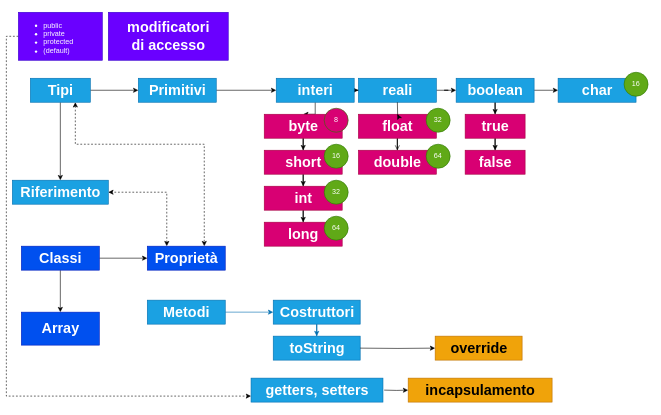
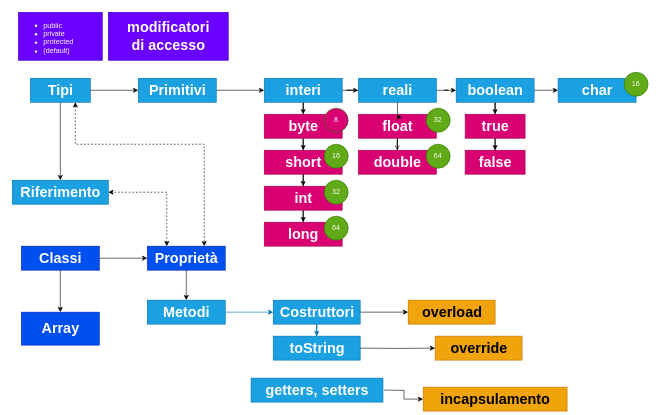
  <mxCell id="0" />
  <mxCell id="1" parent="0" />
  <mxCell id="2" value="" style="edgeStyle=orthogonalEdgeStyle;rounded=0;orthogonalLoop=1;jettySize=auto;html=1;" edge="1" parent="1" source="5" target="7"><mxGeometry relative="1" as="geometry" /></mxCell>
  <mxCell id="3" value="" style="edgeStyle=orthogonalEdgeStyle;rounded=0;orthogonalLoop=1;jettySize=auto;html=1;" edge="1" parent="1" source="5" target="8"><mxGeometry relative="1" as="geometry" /></mxCell>
  <mxCell id="4" style="edgeStyle=orthogonalEdgeStyle;rounded=0;orthogonalLoop=1;jettySize=auto;html=1;exitX=0.75;exitY=1;exitDx=0;exitDy=0;dashed=1;startArrow=classic;startFill=1;" edge="1" parent="1" source="5" target="14"><mxGeometry relative="1" as="geometry"><Array as="points"><mxPoint x="125" y="240" /><mxPoint x="340" y="240" /></Array></mxGeometry></mxCell>
  <mxCell id="5" value="Tipi" style="text;strokeColor=#006EAF;fillColor=#1ba1e2;html=1;fontSize=24;fontStyle=1;verticalAlign=middle;align=center;fontColor=#ffffff;" vertex="1" parent="1"><mxGeometry x="50" y="130" width="100" height="40" as="geometry" /></mxCell>
  <mxCell id="6" value="" style="edgeStyle=orthogonalEdgeStyle;rounded=0;orthogonalLoop=1;jettySize=auto;html=1;" edge="1" parent="1" source="7" target="24"><mxGeometry relative="1" as="geometry" /></mxCell>
  <mxCell id="7" value="Primitivi" style="text;strokeColor=#006EAF;fillColor=#1ba1e2;html=1;fontSize=24;fontStyle=1;verticalAlign=middle;align=center;fontColor=#ffffff;" vertex="1" parent="1"><mxGeometry x="230" y="130" width="130" height="40" as="geometry" /></mxCell>
  <mxCell id="8" value="Riferimento" style="text;strokeColor=#006EAF;fillColor=#1ba1e2;html=1;fontSize=24;fontStyle=1;verticalAlign=middle;align=center;fontColor=#ffffff;" vertex="1" parent="1"><mxGeometry x="20" y="300" width="160" height="40" as="geometry" /></mxCell>
  <mxCell id="9" value="" style="edgeStyle=orthogonalEdgeStyle;rounded=0;orthogonalLoop=1;jettySize=auto;html=1;" edge="1" parent="1" source="11" target="14"><mxGeometry relative="1" as="geometry" /></mxCell>
  <mxCell id="10" value="" style="edgeStyle=orthogonalEdgeStyle;rounded=0;orthogonalLoop=1;jettySize=auto;html=1;" edge="1" parent="1" source="11" target="21"><mxGeometry relative="1" as="geometry" /></mxCell>
  <mxCell id="11" value="Classi" style="text;strokeColor=#001DBC;fillColor=#0050ef;html=1;fontSize=24;fontStyle=1;verticalAlign=middle;align=center;fontColor=#ffffff;" vertex="1" parent="1"><mxGeometry x="35" y="410" width="130" height="40" as="geometry" /></mxCell>
+ <mxCell id="12" value="" style="edgeStyle=orthogonalEdgeStyle;rounded=0;orthogonalLoop=1;jettySize=auto;html=1;" edge="1" parent="1" source="14" target="16"><mxGeometry relative="1" as="geometry" /></mxCell>
  <mxCell id="13" style="edgeStyle=orthogonalEdgeStyle;rounded=0;orthogonalLoop=1;jettySize=auto;html=1;exitX=0.25;exitY=0;exitDx=0;exitDy=0;entryX=1;entryY=0.5;entryDx=0;entryDy=0;startArrow=classic;startFill=1;dashed=1;" edge="1" parent="1" source="14" target="8"><mxGeometry relative="1" as="geometry" /></mxCell>
  <mxCell id="14" value="Proprietà" style="text;strokeColor=#001DBC;fillColor=#0050ef;html=1;fontSize=24;fontStyle=1;verticalAlign=middle;align=center;fontColor=#ffffff;" vertex="1" parent="1"><mxGeometry x="245" y="410" width="130" height="40" as="geometry" /></mxCell>
  <mxCell id="15" value="" style="edgeStyle=orthogonalEdgeStyle;rounded=0;orthogonalLoop=1;jettySize=auto;html=1;fillColor=#1ba1e2;strokeColor=#006EAF;" edge="1" parent="1" source="16" target="19"><mxGeometry relative="1" as="geometry" /></mxCell>
  <mxCell id="16" value="Metodi" style="text;strokeColor=#006EAF;fillColor=#1ba1e2;html=1;fontSize=24;fontStyle=1;verticalAlign=middle;align=center;fontColor=#ffffff;" vertex="1" parent="1"><mxGeometry x="245" y="500" width="130" height="40" as="geometry" /></mxCell>
  <mxCell id="17" value="" style="edgeStyle=orthogonalEdgeStyle;rounded=0;orthogonalLoop=1;jettySize=auto;html=1;fillColor=#1ba1e2;strokeColor=#006EAF;" edge="1" parent="1" source="19" target="20"><mxGeometry relative="1" as="geometry" /></mxCell>
+ <mxCell id="18" value="" style="edgeStyle=orthogonalEdgeStyle;rounded=0;orthogonalLoop=1;jettySize=auto;html=1;" edge="1" parent="1" source="19" target="56"><mxGeometry relative="1" as="geometry" /></mxCell>
  <mxCell id="19" value="Costruttori" style="text;strokeColor=#006EAF;fillColor=#1ba1e2;html=1;fontSize=24;fontStyle=1;verticalAlign=middle;align=center;fontColor=#ffffff;" vertex="1" parent="1"><mxGeometry x="455" y="500" width="145" height="40" as="geometry" /></mxCell>
  <mxCell id="20" value="toString" style="text;strokeColor=#006EAF;fillColor=#1ba1e2;html=1;fontSize=24;fontStyle=1;verticalAlign=middle;align=center;fontColor=#ffffff;" vertex="1" parent="1"><mxGeometry x="455" y="560" width="145" height="40" as="geometry" /></mxCell>
  <mxCell id="21" value="Array" style="text;strokeColor=#001DBC;fillColor=#0050ef;html=1;fontSize=24;fontStyle=1;verticalAlign=middle;align=center;fontColor=#ffffff;" vertex="1" parent="1"><mxGeometry x="35" y="520" width="130" height="55" as="geometry" /></mxCell>
  <mxCell id="22" value="" style="edgeStyle=orthogonalEdgeStyle;rounded=0;orthogonalLoop=1;jettySize=auto;html=1;" edge="1" parent="1" source="24" target="26"><mxGeometry relative="1" as="geometry" /></mxCell>
  <mxCell id="23" value="" style="edgeStyle=orthogonalEdgeStyle;rounded=0;orthogonalLoop=1;jettySize=auto;html=1;" edge="1" parent="1" source="24" target="33"><mxGeometry relative="1" as="geometry" /></mxCell>
- <mxCell id="24" value="interi" style="text;strokeColor=#006EAF;fillColor=#1ba1e2;html=1;fontSize=24;fontStyle=1;verticalAlign=middle;align=center;fontColor=#ffffff;" vertex="1" parent="1"><mxGeometry x="460" y="130" width="130" height="40" as="geometry" /></mxCell>
+ <mxCell id="24" value="interi" style="text;strokeColor=#006EAF;fillColor=#1ba1e2;html=1;fontSize=24;fontStyle=1;verticalAlign=middle;align=center;fontColor=#ffffff;" vertex="1" parent="1"><mxGeometry x="440" y="130" width="130" height="40" as="geometry" /></mxCell>
  <mxCell id="25" value="" style="edgeStyle=orthogonalEdgeStyle;rounded=0;orthogonalLoop=1;jettySize=auto;html=1;" edge="1" parent="1" source="26" target="28"><mxGeometry relative="1" as="geometry" /></mxCell>
  <mxCell id="26" value="byte" style="text;strokeColor=#A50040;fillColor=#d80073;html=1;fontSize=24;fontStyle=1;verticalAlign=middle;align=center;fontColor=#ffffff;" vertex="1" parent="1"><mxGeometry x="440" y="190" width="130" height="40" as="geometry" /></mxCell>
  <mxCell id="27" value="" style="edgeStyle=orthogonalEdgeStyle;rounded=0;orthogonalLoop=1;jettySize=auto;html=1;" edge="1" parent="1" source="28" target="30"><mxGeometry relative="1" as="geometry" /></mxCell>
  <mxCell id="28" value="short" style="text;strokeColor=#A50040;fillColor=#d80073;html=1;fontSize=24;fontStyle=1;verticalAlign=middle;align=center;fontColor=#ffffff;" vertex="1" parent="1"><mxGeometry x="440" y="250" width="130" height="40" as="geometry" /></mxCell>
  <mxCell id="29" value="" style="edgeStyle=orthogonalEdgeStyle;rounded=0;orthogonalLoop=1;jettySize=auto;html=1;" edge="1" parent="1" source="30" target="31"><mxGeometry relative="1" as="geometry" /></mxCell>
  <mxCell id="30" value="int" style="text;strokeColor=#A50040;fillColor=#d80073;html=1;fontSize=24;fontStyle=1;verticalAlign=middle;align=center;fontColor=#ffffff;" vertex="1" parent="1"><mxGeometry x="440" y="310" width="130" height="40" as="geometry" /></mxCell>
  <mxCell id="31" value="long" style="text;strokeColor=#A50040;fillColor=#d80073;html=1;fontSize=24;fontStyle=1;verticalAlign=middle;align=center;fontColor=#ffffff;" vertex="1" parent="1"><mxGeometry x="440" y="370" width="130" height="40" as="geometry" /></mxCell>
  <mxCell id="32" value="" style="edgeStyle=orthogonalEdgeStyle;rounded=0;orthogonalLoop=1;jettySize=auto;html=1;" edge="1" parent="1" source="33" target="40"><mxGeometry relative="1" as="geometry" /></mxCell>
  <mxCell id="33" value="reali" style="text;strokeColor=#006EAF;fillColor=#1ba1e2;html=1;fontSize=24;fontStyle=1;verticalAlign=middle;align=center;fontColor=#ffffff;" vertex="1" parent="1"><mxGeometry x="597" y="130" width="130" height="40" as="geometry" /></mxCell>
  <mxCell id="34" value="" style="edgeStyle=orthogonalEdgeStyle;rounded=0;orthogonalLoop=1;jettySize=auto;html=1;endArrow=open;" edge="1" parent="1" source="35" target="37"><mxGeometry relative="1" as="geometry" /></mxCell>
  <mxCell id="35" value="float" style="text;strokeColor=#A50040;fillColor=#d80073;html=1;fontSize=24;fontStyle=1;verticalAlign=middle;align=center;fontColor=#ffffff;" vertex="1" parent="1"><mxGeometry x="597" y="190" width="130" height="40" as="geometry" /></mxCell>
  <mxCell id="36" value="" style="edgeStyle=orthogonalEdgeStyle;rounded=0;orthogonalLoop=1;jettySize=auto;html=1;" edge="1" target="35" parent="1"><mxGeometry relative="1" as="geometry"><mxPoint x="662" y="170" as="sourcePoint" /></mxGeometry></mxCell>
  <mxCell id="37" value="double" style="text;strokeColor=#A50040;fillColor=#d80073;html=1;fontSize=24;fontStyle=1;verticalAlign=middle;align=center;fontColor=#ffffff;" vertex="1" parent="1"><mxGeometry x="597" y="250" width="130" height="40" as="geometry" /></mxCell>
  <mxCell id="38" value="" style="edgeStyle=orthogonalEdgeStyle;rounded=0;orthogonalLoop=1;jettySize=auto;html=1;" edge="1" parent="1" source="40" target="41"><mxGeometry relative="1" as="geometry" /></mxCell>
  <mxCell id="39" value="" style="edgeStyle=orthogonalEdgeStyle;rounded=0;orthogonalLoop=1;jettySize=auto;html=1;" edge="1" parent="1" source="40" target="43"><mxGeometry relative="1" as="geometry" /></mxCell>
  <mxCell id="40" value="boolean" style="text;strokeColor=#006EAF;fillColor=#1ba1e2;html=1;fontSize=24;fontStyle=1;verticalAlign=middle;align=center;fontColor=#ffffff;" vertex="1" parent="1"><mxGeometry x="760" y="130" width="130" height="40" as="geometry" /></mxCell>
  <mxCell id="41" value="char" style="text;strokeColor=#006EAF;fillColor=#1ba1e2;html=1;fontSize=24;fontStyle=1;verticalAlign=middle;align=center;fontColor=#ffffff;" vertex="1" parent="1"><mxGeometry x="930" y="130" width="130" height="40" as="geometry" /></mxCell>
  <mxCell id="42" value="" style="edgeStyle=orthogonalEdgeStyle;rounded=0;orthogonalLoop=1;jettySize=auto;html=1;" edge="1" parent="1" source="43" target="44"><mxGeometry relative="1" as="geometry" /></mxCell>
  <mxCell id="43" value="true" style="text;strokeColor=#A50040;fillColor=#d80073;html=1;fontSize=24;fontStyle=1;verticalAlign=middle;align=center;fontColor=#ffffff;" vertex="1" parent="1"><mxGeometry x="775" y="190" width="100" height="40" as="geometry" /></mxCell>
  <mxCell id="44" value="false" style="text;strokeColor=#A50040;fillColor=#d80073;html=1;fontSize=24;fontStyle=1;verticalAlign=middle;align=center;fontColor=#ffffff;" vertex="1" parent="1"><mxGeometry x="775" y="250" width="100" height="40" as="geometry" /></mxCell>
  <mxCell id="45" value="8" style="ellipse;whiteSpace=wrap;html=1;aspect=fixed;fillColor=#d80073;fontColor=#ffffff;strokeColor=#2D7600;" vertex="1" parent="1"><mxGeometry x="540" y="180" width="40" height="40" as="geometry" /></mxCell>
  <mxCell id="46" value="16" style="ellipse;whiteSpace=wrap;html=1;aspect=fixed;fillColor=#60a917;fontColor=#ffffff;strokeColor=#2D7600;" vertex="1" parent="1"><mxGeometry x="540" y="240" width="40" height="40" as="geometry" /></mxCell>
  <mxCell id="47" value="32" style="ellipse;whiteSpace=wrap;html=1;aspect=fixed;fillColor=#60a917;fontColor=#ffffff;strokeColor=#2D7600;" vertex="1" parent="1"><mxGeometry x="540" y="300" width="40" height="40" as="geometry" /></mxCell>
  <mxCell id="48" value="64" style="ellipse;whiteSpace=wrap;html=1;aspect=fixed;fillColor=#60a917;fontColor=#ffffff;strokeColor=#2D7600;" vertex="1" parent="1"><mxGeometry x="540" y="360" width="40" height="40" as="geometry" /></mxCell>
  <mxCell id="49" value="64" style="ellipse;whiteSpace=wrap;html=1;aspect=fixed;fillColor=#60a917;fontColor=#ffffff;strokeColor=#2D7600;" vertex="1" parent="1"><mxGeometry x="710" y="240" width="40" height="40" as="geometry" /></mxCell>
  <mxCell id="50" value="32" style="ellipse;whiteSpace=wrap;html=1;aspect=fixed;fillColor=#60a917;fontColor=#ffffff;strokeColor=#2D7600;" vertex="1" parent="1"><mxGeometry x="710" y="180" width="40" height="40" as="geometry" /></mxCell>
  <mxCell id="51" value="16" style="ellipse;whiteSpace=wrap;html=1;aspect=fixed;fillColor=#60a917;fontColor=#ffffff;strokeColor=#2D7600;" vertex="1" parent="1"><mxGeometry x="1040" y="120" width="40" height="40" as="geometry" /></mxCell>
- <mxCell id="52" style="edgeStyle=orthogonalEdgeStyle;rounded=0;orthogonalLoop=1;jettySize=auto;html=1;exitX=0;exitY=0.5;exitDx=0;exitDy=0;entryX=0;entryY=0.75;entryDx=0;entryDy=0;dashed=1;" edge="1" parent="1" source="53" target="55"><mxGeometry relative="1" as="geometry" /></mxCell>
  <mxCell id="53" value="&lt;ul&gt;&lt;li&gt;public&lt;/li&gt;&lt;li&gt;private&lt;/li&gt;&lt;li&gt;protected&lt;/li&gt;&lt;li&gt;(default)&lt;/li&gt;&lt;/ul&gt;" style="text;strokeColor=#3700CC;fillColor=#6a00ff;html=1;whiteSpace=wrap;verticalAlign=middle;overflow=hidden;fontColor=#ffffff;" vertex="1" parent="1"><mxGeometry x="30" y="20" width="140" height="80" as="geometry" /></mxCell>
  <mxCell id="54" value="modificatori&lt;div&gt;di accesso&lt;/div&gt;" style="text;strokeColor=#3700CC;fillColor=#6a00ff;html=1;fontSize=24;fontStyle=1;verticalAlign=middle;align=center;fontColor=#ffffff;" vertex="1" parent="1"><mxGeometry x="180" y="20" width="200" height="80" as="geometry" /></mxCell>
  <mxCell id="55" value="getters, setters" style="text;strokeColor=#006EAF;fillColor=#1ba1e2;html=1;fontSize=24;fontStyle=1;verticalAlign=middle;align=center;fontColor=#ffffff;" vertex="1" parent="1"><mxGeometry x="418" y="630" width="220" height="40" as="geometry" /></mxCell>
+ <mxCell id="56" value="overload" style="text;strokeColor=#BD7000;fillColor=#f0a30a;html=1;fontSize=24;fontStyle=1;verticalAlign=middle;align=center;fontColor=#000000;" vertex="1" parent="1"><mxGeometry x="680" y="500" width="145" height="40" as="geometry" /></mxCell>
  <mxCell id="57" value="" style="edgeStyle=orthogonalEdgeStyle;rounded=0;orthogonalLoop=1;jettySize=auto;html=1;" edge="1" target="58" parent="1"><mxGeometry relative="1" as="geometry"><mxPoint x="600" y="580" as="sourcePoint" /></mxGeometry></mxCell>
  <mxCell id="58" value="override" style="text;strokeColor=#BD7000;fillColor=#f0a30a;html=1;fontSize=24;fontStyle=1;verticalAlign=middle;align=center;fontColor=#000000;" vertex="1" parent="1"><mxGeometry x="725" y="560" width="145" height="40" as="geometry" /></mxCell>
  <mxCell id="59" value="" style="edgeStyle=orthogonalEdgeStyle;rounded=0;orthogonalLoop=1;jettySize=auto;html=1;" edge="1" target="60" parent="1"><mxGeometry relative="1" as="geometry"><mxPoint x="640" y="650" as="sourcePoint" /></mxGeometry></mxCell>
- <mxCell id="60" value="incapsulamento" style="text;strokeColor=#BD7000;fillColor=#f0a30a;html=1;fontSize=24;fontStyle=1;verticalAlign=middle;align=center;fontColor=#000000;" vertex="1" parent="1"><mxGeometry x="680" y="630" width="240" height="40" as="geometry" /></mxCell>
+ <mxCell id="60" value="incapsulamento" style="text;strokeColor=#BD7000;fillColor=#f0a30a;html=1;fontSize=24;fontStyle=1;verticalAlign=middle;align=center;fontColor=#000000;" vertex="1" parent="1"><mxGeometry x="705" y="645" width="240" height="40" as="geometry" /></mxCell>
